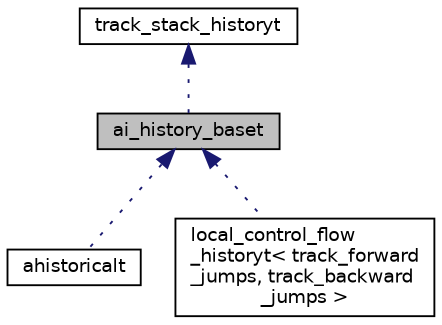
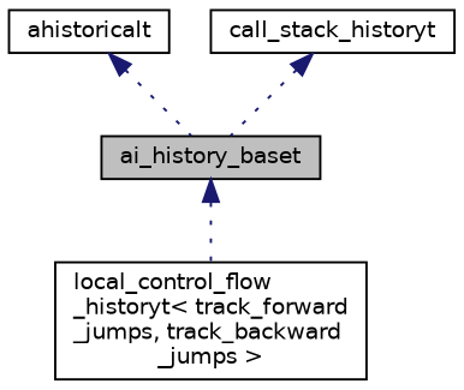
  digraph {
    rankdir=TB
    node [color=black fontname=Helvetica fontsize=10 shape=record]
    edge [color=midnightblue dir=back fontname=Helvetica fontsize=10 labelfontname=Helvetica labelfontsize=10 style=dotted]
    n1 [fillcolor=grey75 fontcolor=black height=0.2 label=ai_history_baset style=filled width=0.4]
    n2 [height=0.2 label=ahistoricalt width=0.4]
    n3 [height=0.2 label="local_control_flow\l_historyt\< track_forward\l_jumps, track_backward\l_jumps \>" width=0.4]
-   n4 [height=0.2 label=track_stack_historyt width=0.4]
-   n1 -> n2
+   n4 [height=0.2 label=call_stack_historyt width=0.4]
+   n2 -> n1
    n1 -> n3
    n4 -> n1
  }
